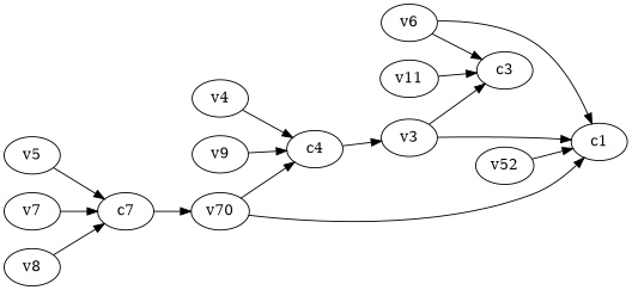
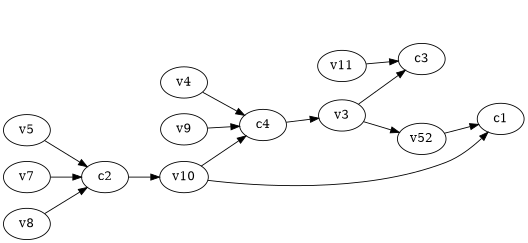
  strict digraph {
    rankdir=LR
    edge [weight=1]
-   c2 [label=c7]
-   v10 [label=v70]
+   c2
+   v10
    c4
    c1
    v3
    c3
    v4
    v5
-   v6
    v7
    v8
    v9
    v11
    n14 [label=v52]
    c2 -> v10
    v10 -> c4
    v10 -> c1
    c4 -> v3
-   v3 -> c1
+   v3 -> n14
    v3 -> c3
    v4 -> c4
    v5 -> c2
-   v6 -> c1
-   v6 -> c3
    v7 -> c2
    v8 -> c2
    v9 -> c4
    v11 -> c3
    n14 -> c1
  }
